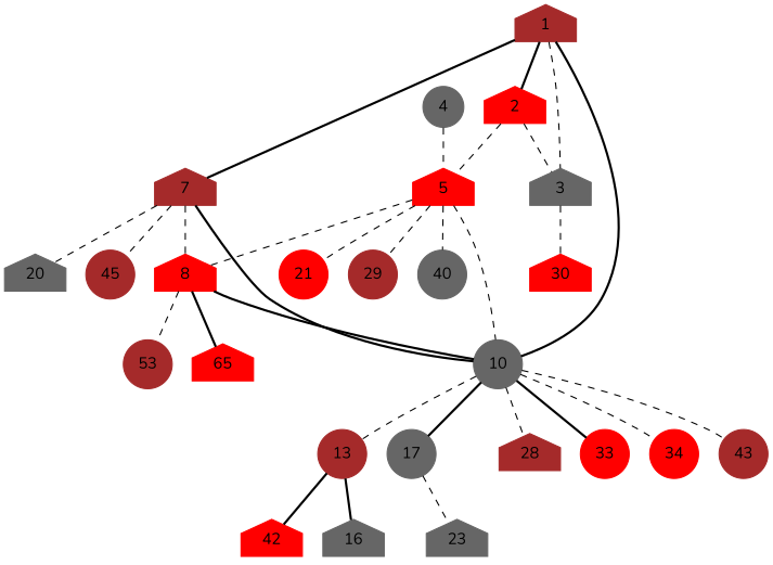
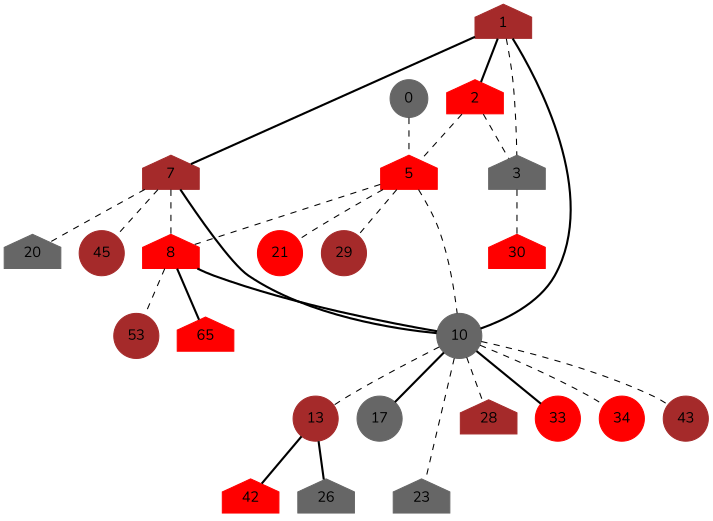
  graph {
    fontname=Nunito
    node [color=red fontname=Nunito shape=house style=filled]
    edge [fontname=Nunito style=dashed]
    1 [color=brown super="+51+56"]
    2 [super="+37+39"]
    3 [color=gray40 super="+61"]
    7 [color=brown super="+25+52"]
    10 [color=gray40 shape=circle super="+19+11+18+14"]
    5 [super="+6+46+27+32+16"]
    30
    8 [super="+31+9+24"]
    20 [color=gray40]
    45 [color=brown shape=circle]
    13 [color=brown shape=circle super="+15+48"]
    17 [color=gray40 shape=circle]
    23 [color=gray40]
    28 [color=brown]
    33 [shape=circle]
    34 [shape=circle]
    43 [color=brown shape=circle]
    21 [shape=circle]
    29 [color=brown shape=circle super="+41+38"]
-   40 [color=gray40 shape=circle]
-   4 [color=gray40 shape=circle]
+   4 [color=gray40 shape=circle label=0]
    53 [color=brown shape=circle]
    65
-   26 [color=gray40 super="+59" label=16]
+   26 [color=gray40 super="+59"]
    42
    1 -- 2 [style=bold]
    1 -- 3
    1 -- 7 [style=bold]
    1 -- 10 [style=bold]
    2 -- 3
    2 -- 5
    3 -- 30
    7 -- 10 [style=bold]
    7 -- 8 [weight=2]
    7 -- 20
    7 -- 45
    10 -- 13 [weight=2]
    10 -- 17 [style=bold]
-   17 -- 23
+   10 -- 23
    10 -- 28
    10 -- 33 [style=bold]
    10 -- 34
    10 -- 43
    5 -- 10 [weight=5]
    5 -- 8 [weight=2]
    5 -- 21
    5 -- 29
-   5 -- 40
    8 -- 10 [style=bold]
    8 -- 53
    8 -- 65 [style=bold]
    13 -- 26 [style=bold]
    13 -- 42 [style=bold]
    4 -- 5 [weight=2]
  }
